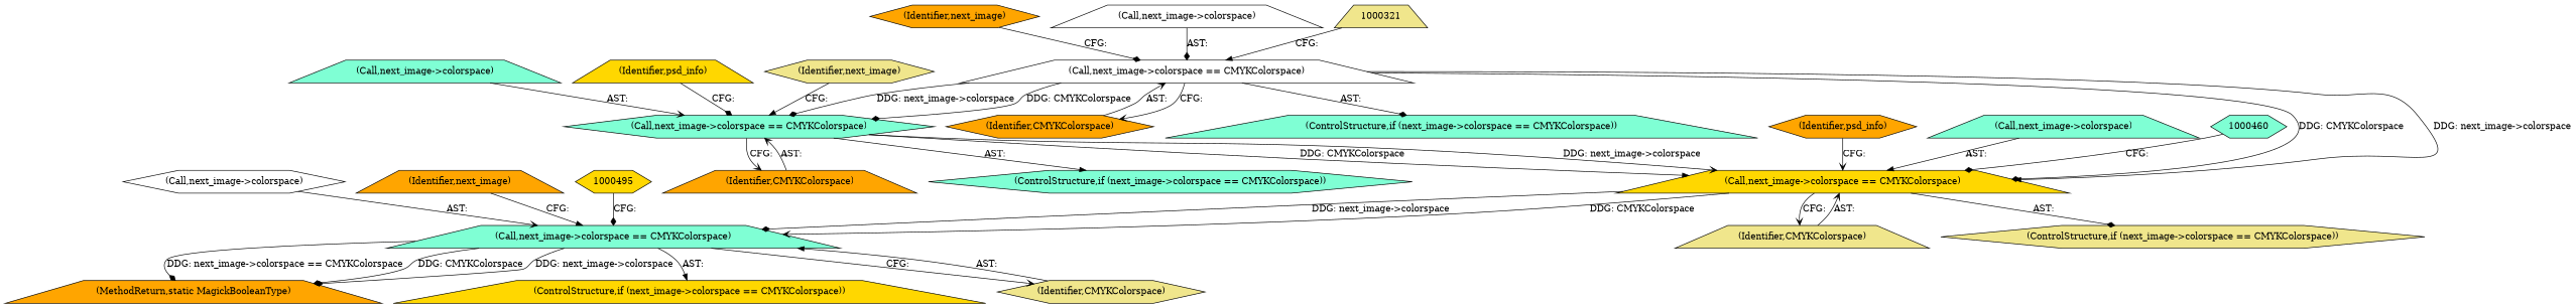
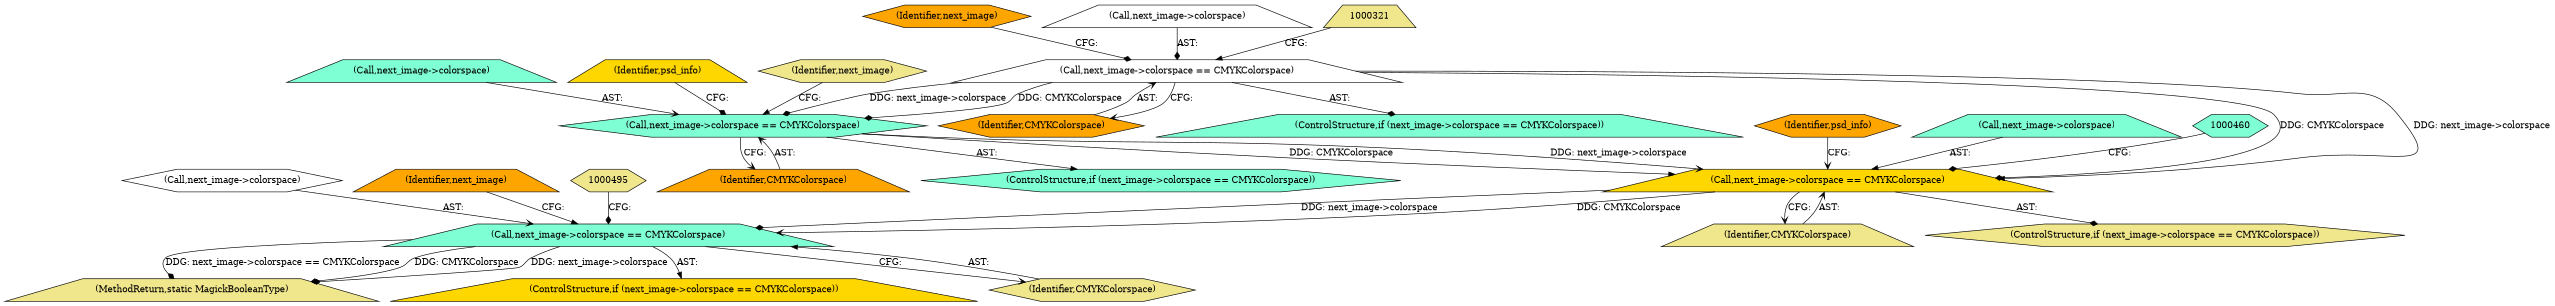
  digraph {
    node [fillcolor=aquamarine shape=trapezium style=filled]
    edge [arrowhead=diamond]
    n1 [label="(Call,next_image->colorspace == CMYKColorspace)" shape=hexagon]
    n2 [fillcolor=gold label="(Call,next_image->colorspace == CMYKColorspace)"]
    n3 [fillcolor=orange label="(Identifier,CMYKColorspace)"]
    n4 [label="(ControlStructure,if (next_image->colorspace == CMYKColorspace))" shape=hexagon]
    n5 [label="(Call,next_image->colorspace == CMYKColorspace)"]
    n6 [fillcolor=khaki label="(ControlStructure,if (next_image->colorspace == CMYKColorspace))" shape=hexagon]
    n7 [fillcolor=khaki label="(Identifier,CMYKColorspace)"]
    n8 [fillcolor=white label="(Call,next_image->colorspace == CMYKColorspace)"]
    n9 [fillcolor=orange label="(Identifier,CMYKColorspace)" shape=hexagon]
    n10 [label="(ControlStructure,if (next_image->colorspace == CMYKColorspace))"]
-   n11 [fillcolor=orange label="(MethodReturn,static MagickBooleanType)"]
+   n11 [fillcolor=khaki label="(MethodReturn,static MagickBooleanType)"]
    n12 [fillcolor=gold label="(ControlStructure,if (next_image->colorspace == CMYKColorspace))"]
    n13 [fillcolor=khaki label="(Identifier,CMYKColorspace)" shape=hexagon]
    n14 [label="(Call,next_image->colorspace)"]
    n15 [fillcolor=gold label="(Identifier,psd_info)"]
    n16 [fillcolor=orange label="(Identifier,psd_info)" shape=hexagon]
    n17 [fillcolor=khaki label="(Identifier,next_image)" shape=hexagon]
    n18 [fillcolor=orange label="(Identifier,next_image)" shape=hexagon]
    n19 [fillcolor=white label="(Call,next_image->colorspace)"]
    n20 [fillcolor=white label="(Call,next_image->colorspace)" shape=hexagon]
    n21 [fillcolor=orange label="(Identifier,next_image)"]
    n22 [label="(Call,next_image->colorspace)"]
    1000321 [fillcolor=khaki]
    1000460 [shape=hexagon]
-   1000495 [fillcolor=gold shape=hexagon]
+   1000495 [fillcolor=khaki shape=hexagon]
    n1 -> n2 [arrowhead=vee label="DDG: next_image->colorspace"]
    n1 -> n2 [arrowhead=normal label="DDG: CMYKColorspace"]
    n1 -> n3 [arrowhead=vee label="CFG: "]
    n1 -> n4 [arrowhead=normal label="AST: "]
    n2 -> n5 [label="DDG: next_image->colorspace"]
    n2 -> n5 [arrowhead=vee label="DDG: CMYKColorspace"]
    n2 -> n6 [label="AST: "]
    n2 -> n7 [arrowhead=vee label="CFG: "]
    n3 -> n1 [arrowhead=vee label="AST: "]
    n5 -> n11 [label="DDG: next_image->colorspace == CMYKColorspace"]
    n5 -> n11 [label="DDG: CMYKColorspace"]
    n5 -> n11 [label="DDG: next_image->colorspace"]
    n5 -> n12 [arrowhead=normal label="AST: "]
    n5 -> n13 [arrowhead=vee label="CFG: "]
    n7 -> n2 [arrowhead=vee label="AST: "]
    n8 -> n1 [label="DDG: next_image->colorspace"]
    n8 -> n1 [label="DDG: CMYKColorspace"]
    n8 -> n2 [arrowhead=normal label="DDG: next_image->colorspace"]
    n8 -> n2 [label="DDG: CMYKColorspace"]
    n8 -> n9 [arrowhead=vee label="CFG: "]
    n8 -> n10 [label="AST: "]
    n9 -> n8 [arrowhead=vee label="AST: "]
    n13 -> n5 [arrowhead=normal label="AST: "]
    n14 -> n1 [arrowhead=vee label="AST: "]
    n15 -> n1 [label="CFG: "]
    n16 -> n2 [arrowhead=vee label="CFG: "]
    n17 -> n1 [arrowhead=normal label="CFG: "]
    n18 -> n8 [label="CFG: "]
    n19 -> n8 [label="AST: "]
    n20 -> n5 [arrowhead=vee label="AST: "]
    n21 -> n5 [arrowhead=normal label="CFG: "]
    n22 -> n2 [arrowhead=normal label="AST: "]
    1000321 -> n8 [arrowhead=normal label="CFG: "]
    1000460 -> n2 [label="CFG: "]
    1000495 -> n5 [label="CFG: "]
  }
